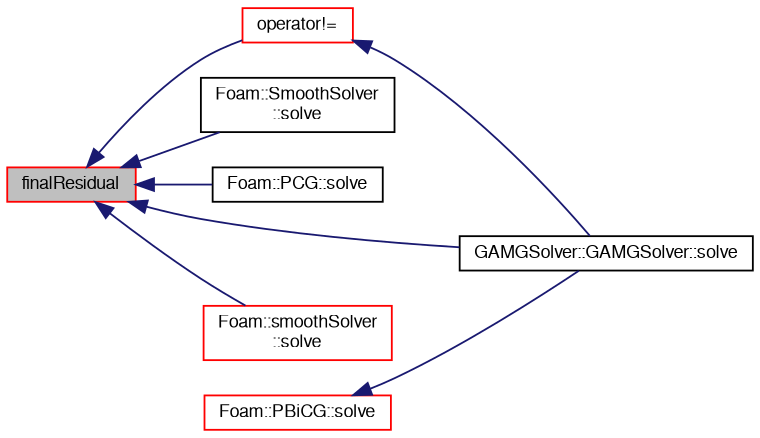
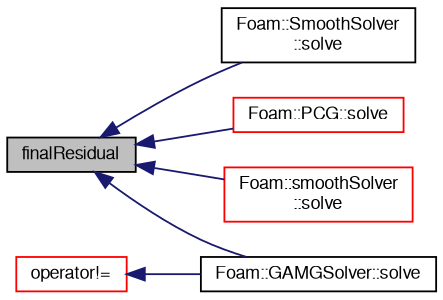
  digraph {
    rankdir=LR
    node [color=red fontname=FreeSans fontsize=10 shape=record]
    edge [color=midnightblue dir=back fontname=FreeSans fontsize=10 labelfontname=FreeSans labelfontsize=10 style=solid]
-   n1 [fillcolor=grey75 fontcolor=black height=0.2 label=finalResidual style=filled width=0.4]
+   n1 [color=black fillcolor=grey75 fontcolor=black height=0.2 label=finalResidual style=filled width=0.4]
    n2 [height=0.2 label="operator!=" width=0.4]
    n3 [color=black height=0.2 label="Foam::SmoothSolver\l::solve" width=0.4]
-   n4 [color=black height=0.2 label="Foam::PCG::solve" width=0.4]
-   n5 [color=black height=0.2 label="GAMGSolver::GAMGSolver::solve" width=0.4]
+   n4 [height=0.2 label="Foam::PCG::solve" width=0.4]
+   n5 [color=black height=0.2 label="Foam::GAMGSolver::solve" width=0.4]
    n6 [height=0.2 label="Foam::smoothSolver\l::solve" width=0.4]
-   n7 [height=0.2 label="Foam::PBiCG::solve" width=0.4]
-   n1 -> n2
    n1 -> n3
    n1 -> n4
    n1 -> n5
    n1 -> n6
    n2 -> n5
-   n7 -> n5
  }
